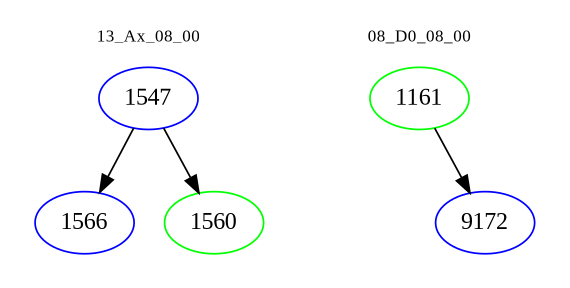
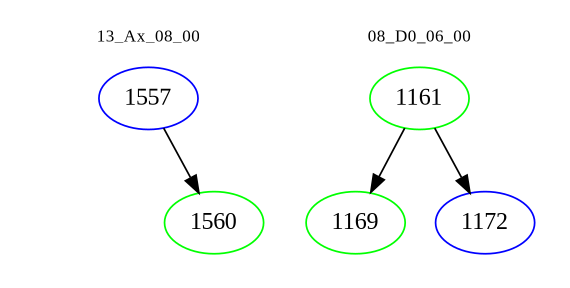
  digraph {
    fontname="Liberation Serif"
    node [color=blue fontname="Liberation Serif"]
    edge [color=black fontname="Liberation Serif"]
-   n1 [label=1547]
-   n2 [label=1566]
+   n1 [label=1557]
    n3 [color=green label=1560]
    n4 [color=green label=1161]
-   n6 [label=9172]
+   n5 [color=green label=1169]
+   n6 [label=1172]
    subgraph cluster_1 {
      color=white
      fontsize=10
      label="13_Ax_08_00"
      n1
-     n2
      n3
    }
    subgraph cluster_2 {
      color=white
      fontsize=10
-     label="08_D0_08_00"
+     label="08_D0_06_00"
      n4
+     n5
      n6
    }
-   n1 -> n2
    n1 -> n3
+   n4 -> n5
    n4 -> n6
  }
